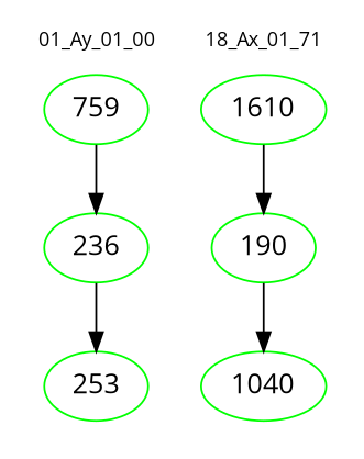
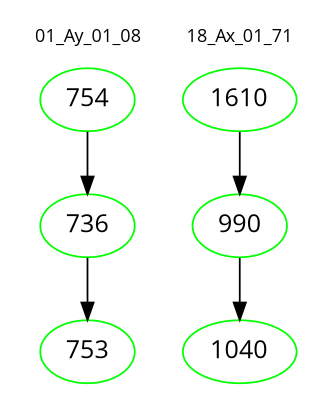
  digraph {
    fontname="Open Sans"
    node [color=green fontname="Open Sans"]
    edge [color=black fontname="Open Sans"]
-   n1 [label=759]
-   n2 [label=236]
-   n3 [label=253]
+   n1 [label=754]
+   n2 [label=736]
+   n3 [label=753]
    n4 [label=1610]
-   n5 [label=190]
+   n5 [label=990]
    n6 [label=1040]
    subgraph cluster_1 {
      color=white
      fontsize=10
-     label="01_Ay_01_00"
+     label="01_Ay_01_08"
      n1
      n2
      n3
    }
    subgraph cluster_2 {
      color=white
      fontsize=10
      label="18_Ax_01_71"
      n4
      n5
      n6
    }
    n1 -> n2
    n2 -> n3
    n4 -> n5
    n5 -> n6
  }
